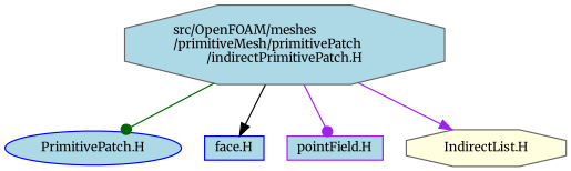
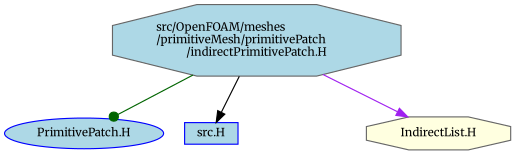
  digraph {
    fontname=Merriweather
    node [color=gray40 fillcolor=lightblue fontname=Merriweather fontsize=10 shape=octagon style=filled]
    edge [arrowhead=dot color=purple fontname=Merriweather fontsize=10 labelfontname=Helvetica labelfontsize=10 style=solid]
    n1 [fontcolor=black height=0.2 label="src/OpenFOAM/meshes\l/primitiveMesh/primitivePatch\l/indirectPrimitivePatch.H" width=0.4]
    n2 [color=blue height=0.2 label="PrimitivePatch.H" shape=ellipse width=0.4]
-   n3 [color=blue height=0.2 label="face.H" shape=box width=0.4]
-   n4 [color=purple height=0.2 label="pointField.H" shape=box width=0.4]
+   n3 [color=blue height=0.2 label="src.H" shape=box width=0.4]
    n5 [fillcolor=lightyellow height=0.2 label="IndirectList.H" width=0.4]
    n1 -> n2 [color=darkgreen]
    n1 -> n3 [arrowhead=normal color=black]
-   n1 -> n4
    n1 -> n5 [arrowhead=normal]
  }
